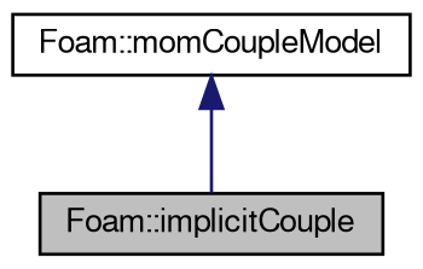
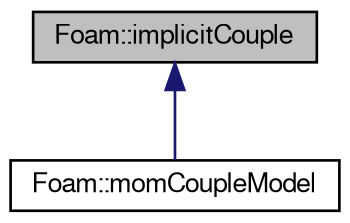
  digraph {
    node [color=black fontname=FreeSans fontsize=10 shape=record style=filled]
    n1 [fillcolor=grey75 fontcolor=black height=0.2 label="Foam::implicitCouple" width=0.4]
    n2 [fillcolor=white height=0.2 label="Foam::momCoupleModel" width=0.4]
-   n2 -> n1 [color=midnightblue dir=back fontname=FreeSans fontsize=10 labelfontname=FreeSans labelfontsize=10 style=solid]
+   n1 -> n2 [color=midnightblue dir=back fontname=FreeSans fontsize=10 labelfontname=FreeSans labelfontsize=10 style=solid]
  }
